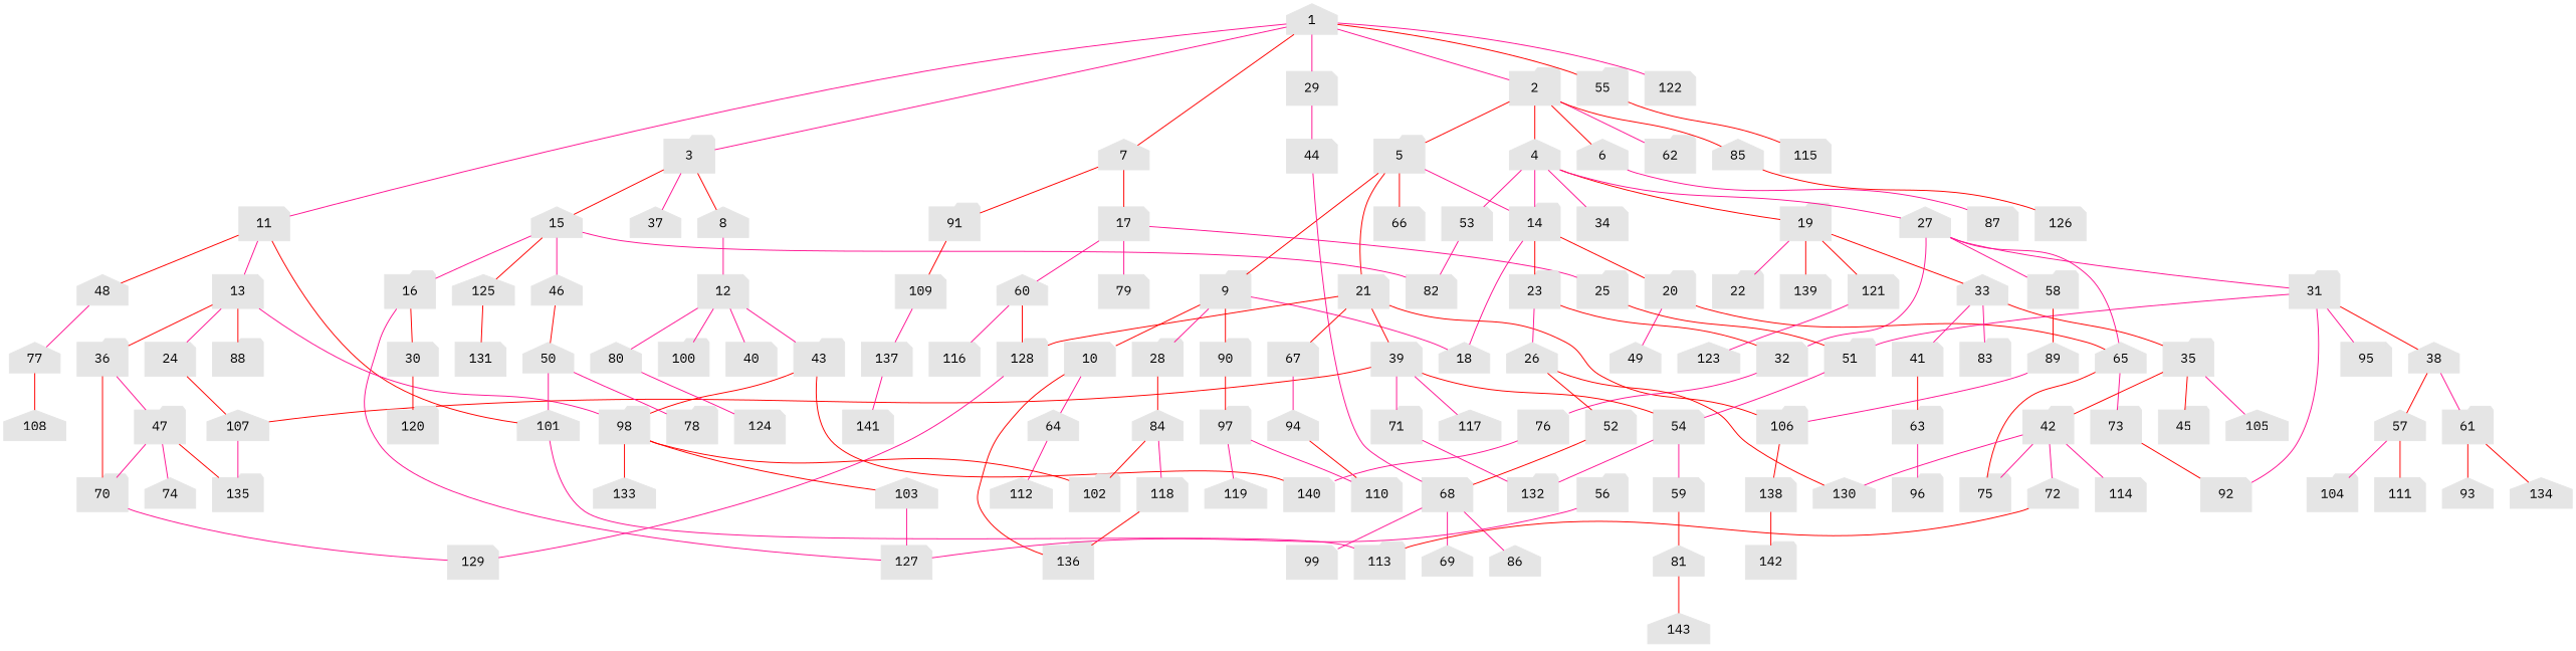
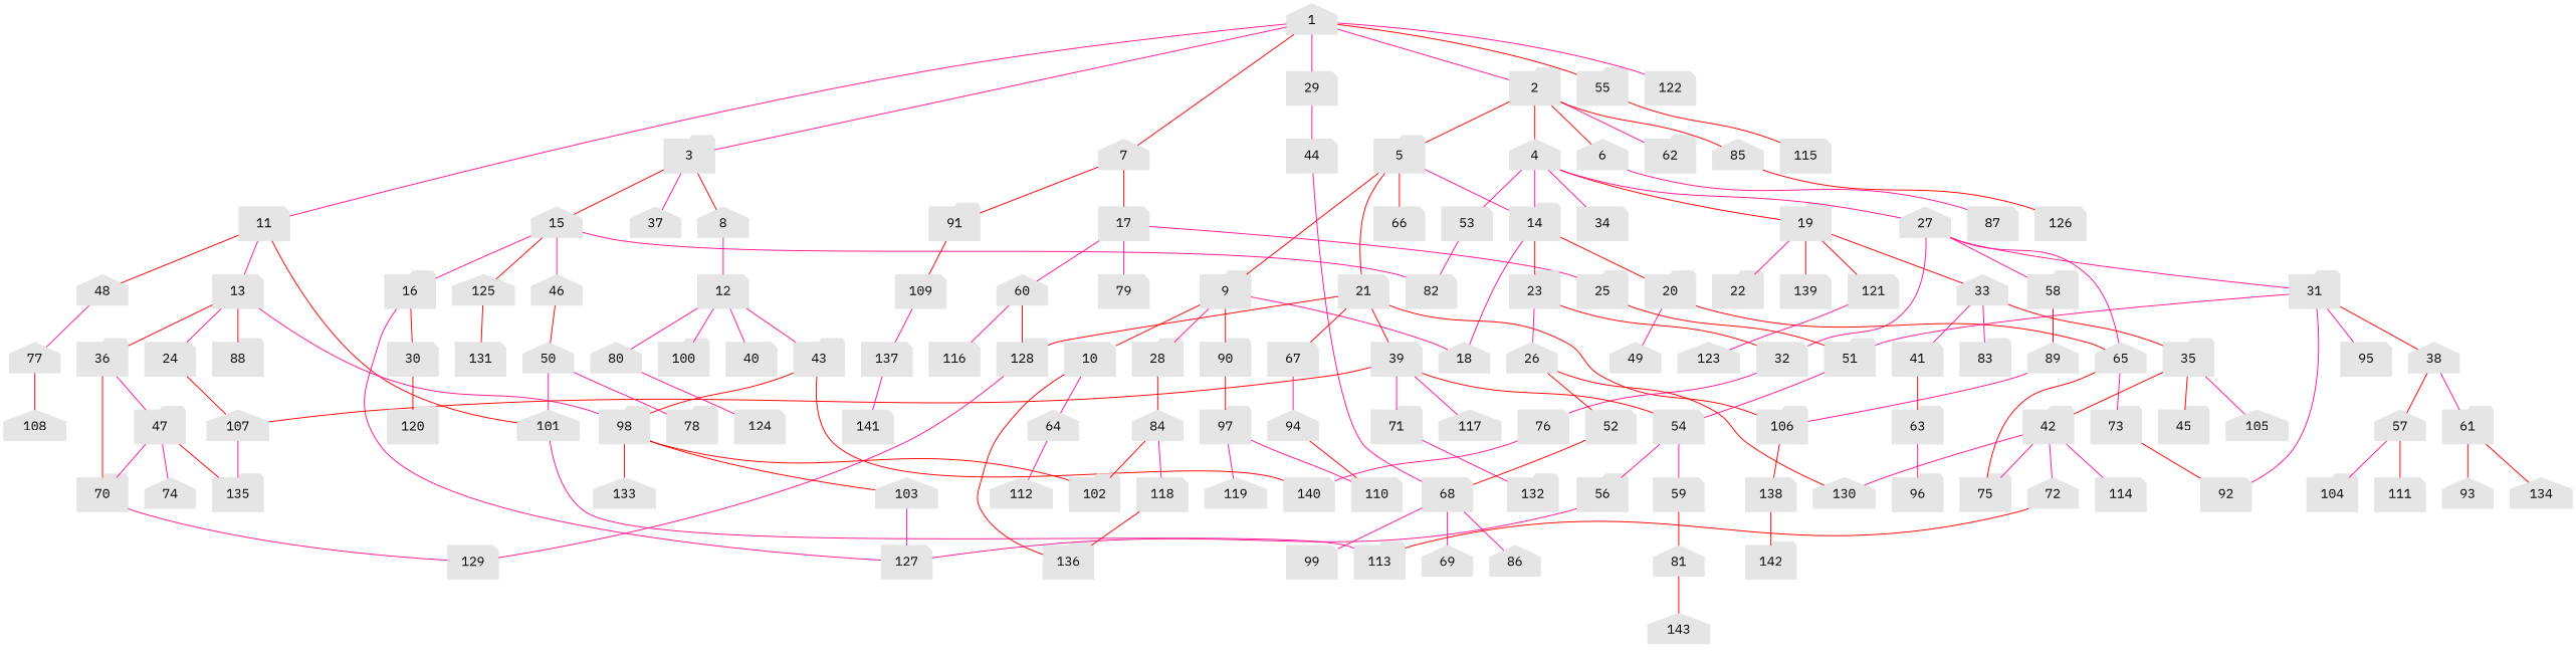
  graph {
    fontname="IBM Plex Mono"
    node [color=gray90 fontname="IBM Plex Mono" shape=folder style=filled]
    edge [color=deeppink fontname="IBM Plex Mono"]
    1 [shape=house]
    2
    3
    7 [shape=house]
    11 [shape=note]
    29 [shape=note]
    55
    122 [shape=note]
    4 [shape=house]
    5
    6 [shape=house]
    62
    85 [shape=house]
    8 [shape=house]
    15 [shape=house]
    37 [shape=house]
    17 [shape=note]
    91
    13 [shape=note]
    48 [shape=house]
    101 [shape=house]
    44 [shape=note]
    115 [shape=note]
    14
    19
    27 [shape=house]
    34 [shape=note]
    53 [shape=note]
    9
    21 [shape=note]
    66 [shape=note]
    87 [shape=note]
    126 [shape=note]
    12 [shape=note]
    16
    46 [shape=house]
    82 [shape=note]
    125 [shape=house]
    18 [shape=house]
    20
    23
    22
    33 [shape=house]
    121 [shape=note]
    139 [shape=note]
    65 [shape=house]
    32 [shape=note]
    31
    58
    10 [shape=note]
    28
    90
    39 [shape=note]
    67 [shape=note]
    106
    128
    25
    60 [shape=house]
    79 [shape=note]
    109 [shape=note]
    40 [shape=note]
    43
    80 [shape=house]
    100
    64 [shape=house]
    136
    84 [shape=house]
    97
    112 [shape=house]
    24 [shape=note]
    36
    88
    98
    77 [shape=house]
    113
    140 [shape=note]
    124 [shape=note]
    107 [shape=house]
    47
    70
    102
    103 [shape=house]
    133 [shape=house]
    49 [shape=house]
    26 [shape=house]
    30 [shape=note]
    127 [shape=note]
    50 [shape=house]
    131 [shape=note]
    120
    51
    116 [shape=note]
    35
    41 [shape=note]
    83
    123 [shape=house]
    75
    73
    71
    54 [shape=note]
    117 [shape=house]
    94 [shape=house]
    132
    138 [shape=note]
    129 [shape=note]
    52 [shape=note]
    130 [shape=house]
    76 [shape=note]
    135
    68 [shape=note]
    38 [shape=house]
    92 [shape=note]
    95 [shape=note]
    89 [shape=house]
    118 [shape=note]
    57 [shape=house]
    61
    42
    45
    105 [shape=house]
    63
    72 [shape=house]
    114 [shape=note]
    74 [shape=house]
    104
    111 [shape=note]
    93 [shape=house]
    134 [shape=house]
    56
    59 [shape=note]
    96
    69 [shape=house]
    86 [shape=house]
    99 [shape=note]
    78
    108 [shape=house]
    81 [shape=house]
    143 [shape=house]
    110 [shape=note]
    119 [shape=house]
    137 [shape=note]
    142
    141 [shape=note]
    1 -- 2
    1 -- 3
    1 -- 7 [color=red]
    1 -- 11
    1 -- 29
    1 -- 55 [color=red]
    1 -- 122
    2 -- 4 [color=red]
    2 -- 5 [color=red]
    2 -- 6 [color=red]
    2 -- 62
    2 -- 85 [color=red]
    3 -- 8 [color=red]
    3 -- 15 [color=red]
    3 -- 37
    7 -- 17 [color=red]
    7 -- 91 [color=red]
    11 -- 13
    11 -- 48 [color=red]
    11 -- 101 [color=red]
    29 -- 44
    55 -- 115 [color=red]
    4 -- 14
    4 -- 19 [color=red]
    4 -- 27
    4 -- 34
    4 -- 53
    5 -- 14
    5 -- 9 [color=red]
    5 -- 21 [color=red]
    5 -- 66 [color=red]
    6 -- 87
    85 -- 126 [color=red]
    8 -- 12
    15 -- 16
    15 -- 46
    15 -- 82
    15 -- 125 [color=red]
    17 -- 25
    17 -- 60
    17 -- 79
    91 -- 109 [color=red]
    13 -- 24
    13 -- 36 [color=red]
    13 -- 88 [color=red]
    13 -- 98
    48 -- 77
    101 -- 113
    44 -- 68
    14 -- 18
    14 -- 20 [color=red]
    14 -- 23 [color=red]
    19 -- 22
    19 -- 33 [color=red]
    19 -- 121 [color=red]
    19 -- 139 [color=red]
    27 -- 65
    27 -- 32
    27 -- 31
    27 -- 58
    53 -- 82
    9 -- 18
    9 -- 10 [color=red]
    9 -- 28
    9 -- 90 [color=red]
    21 -- 39 [color=red]
    21 -- 67 [color=red]
    21 -- 106 [color=red]
    21 -- 128 [color=red]
    12 -- 40
    12 -- 43
    12 -- 80
    12 -- 100
    16 -- 30 [color=red]
    16 -- 127
    46 -- 50 [color=red]
    125 -- 131 [color=red]
    20 -- 65 [color=red]
    20 -- 49
    23 -- 32 [color=red]
    23 -- 26
    33 -- 35 [color=red]
    33 -- 41
    33 -- 83
    121 -- 123
    65 -- 75 [color=red]
    65 -- 73
    32 -- 76
    31 -- 51
    31 -- 38 [color=red]
    31 -- 92
    31 -- 95
    58 -- 89 [color=red]
    10 -- 64
    10 -- 136 [color=red]
    28 -- 84 [color=red]
    90 -- 97 [color=red]
    39 -- 107 [color=red]
    39 -- 71
    39 -- 54 [color=red]
    39 -- 117
    67 -- 94
    106 -- 138 [color=red]
    128 -- 129
    25 -- 51 [color=red]
    60 -- 128 [color=red]
    60 -- 116
    109 -- 137
    43 -- 98 [color=red]
    43 -- 140 [color=red]
    80 -- 124
    64 -- 112
    84 -- 102 [color=red]
    84 -- 118
    97 -- 110
    97 -- 119
    24 -- 107 [color=red]
    36 -- 47
    36 -- 70 [color=red]
    98 -- 102 [color=red]
    98 -- 103 [color=red]
    98 -- 133 [color=red]
    77 -- 108 [color=red]
    107 -- 135
    47 -- 70
    47 -- 135 [color=red]
    47 -- 74
    70 -- 129
    103 -- 127
    26 -- 52 [color=red]
    26 -- 130 [color=red]
    30 -- 120 [color=red]
    50 -- 101
    50 -- 78
    51 -- 54
    35 -- 42 [color=red]
    35 -- 45 [color=red]
    35 -- 105
    41 -- 63 [color=red]
    73 -- 92 [color=red]
    71 -- 132
-   54 -- 132
+   54 -- 56
    54 -- 59
    94 -- 110 [color=red]
    138 -- 142 [color=red]
    52 -- 68 [color=red]
    76 -- 140
    68 -- 69
    68 -- 86
    68 -- 99
    38 -- 57 [color=red]
    38 -- 61
    89 -- 106
    118 -- 136 [color=red]
    57 -- 104
    57 -- 111 [color=red]
    61 -- 93 [color=red]
    61 -- 134 [color=red]
    42 -- 75
    42 -- 130
    42 -- 72
    42 -- 114
    63 -- 96
    72 -- 113 [color=red]
    56 -- 127
    59 -- 81 [color=red]
    81 -- 143 [color=red]
    137 -- 141
  }
